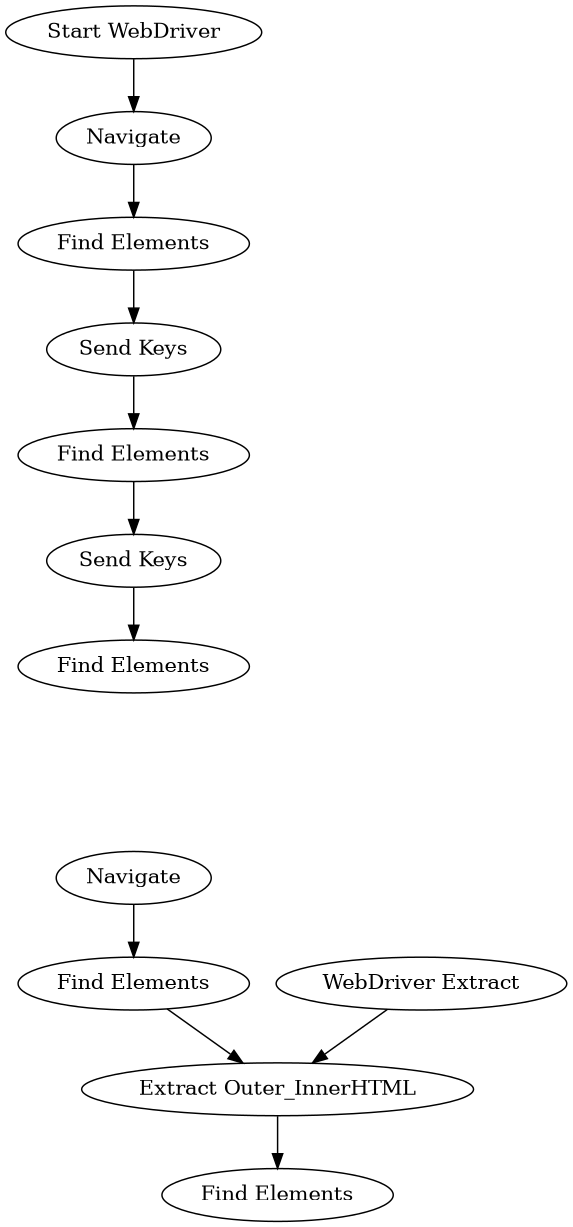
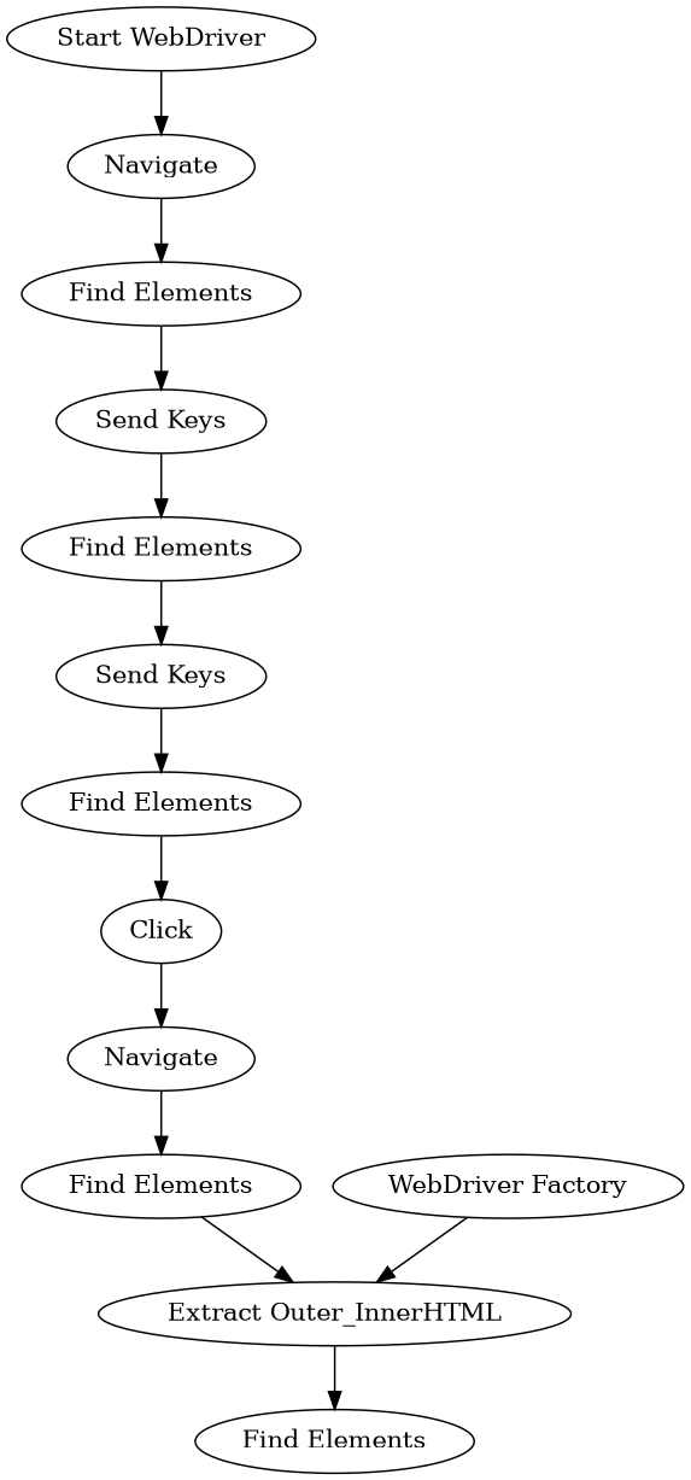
  digraph {
    rankdir=TB
    n1 [label="Extract Outer_InnerHTML"]
    n2 [label="Find Elements"]
    n3 [label="Find Elements"]
    n4 [label="Find Elements"]
    n5 [label="Send Keys"]
    n6 [label="Find Elements"]
    n7 [label="Send Keys"]
-   n8 [label="WebDriver Extract"]
+   n8 [label="WebDriver Factory"]
    n9 [label="Start WebDriver"]
    n10 [label=Navigate]
    n11 [label="Find Elements"]
+   n12 [label=Click]
    n13 [label=Navigate]
    n1 -> n2
    n3 -> n1
    n4 -> n5
    n5 -> n6
    n6 -> n7
    n7 -> n11
    n8 -> n1
    n9 -> n10
    n10 -> n4
+   n11 -> n12
+   n12 -> n13
    n13 -> n3
  }
